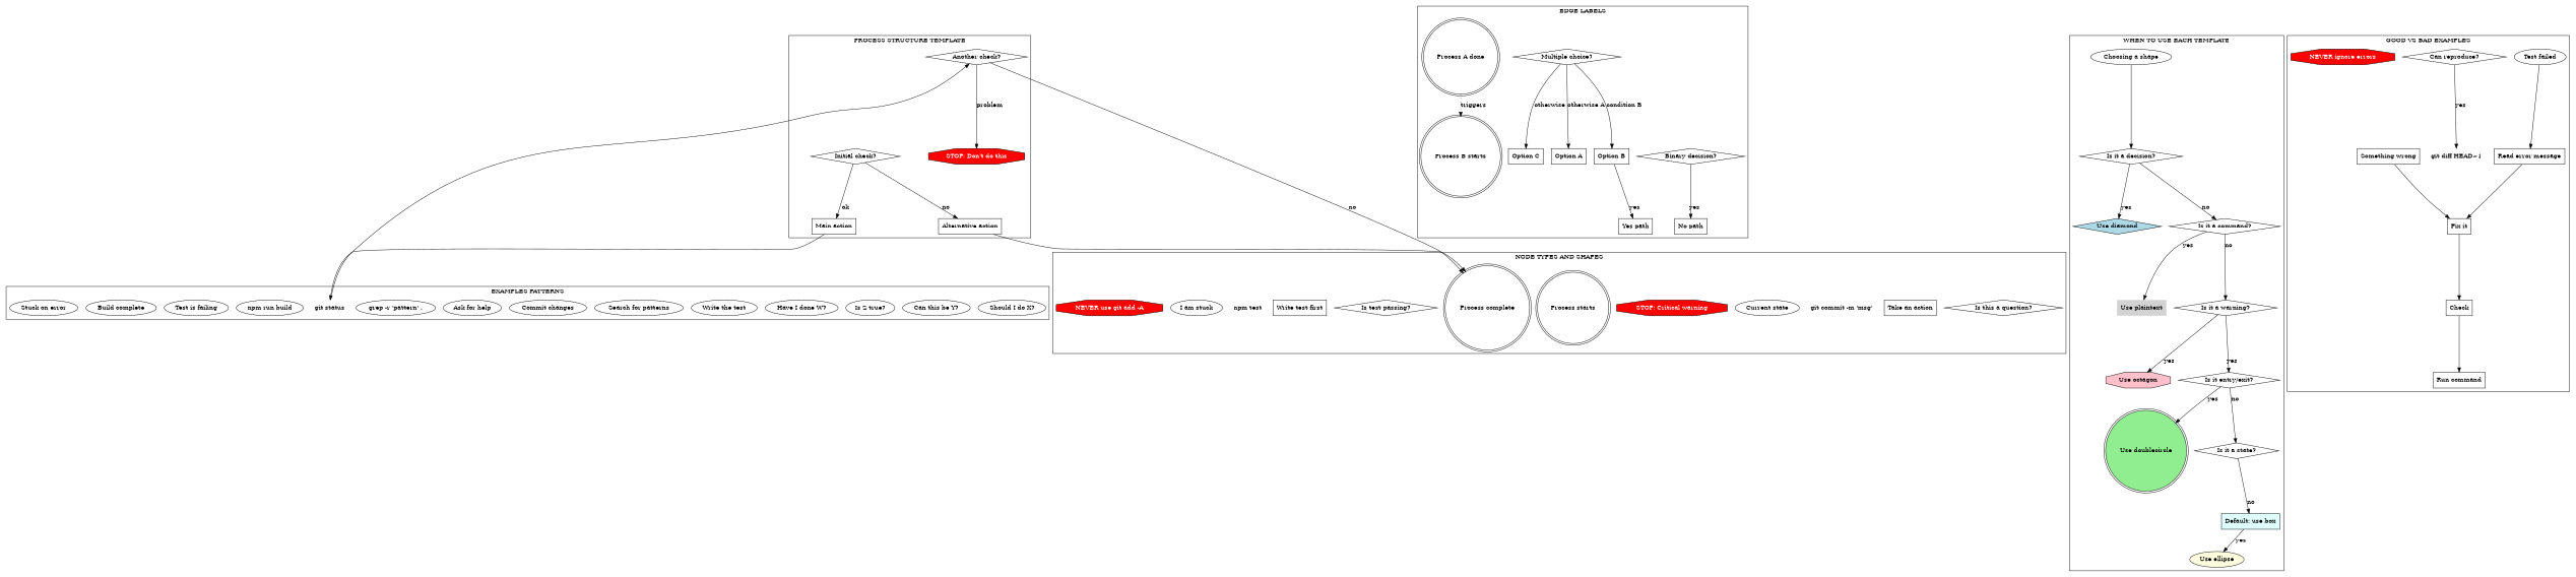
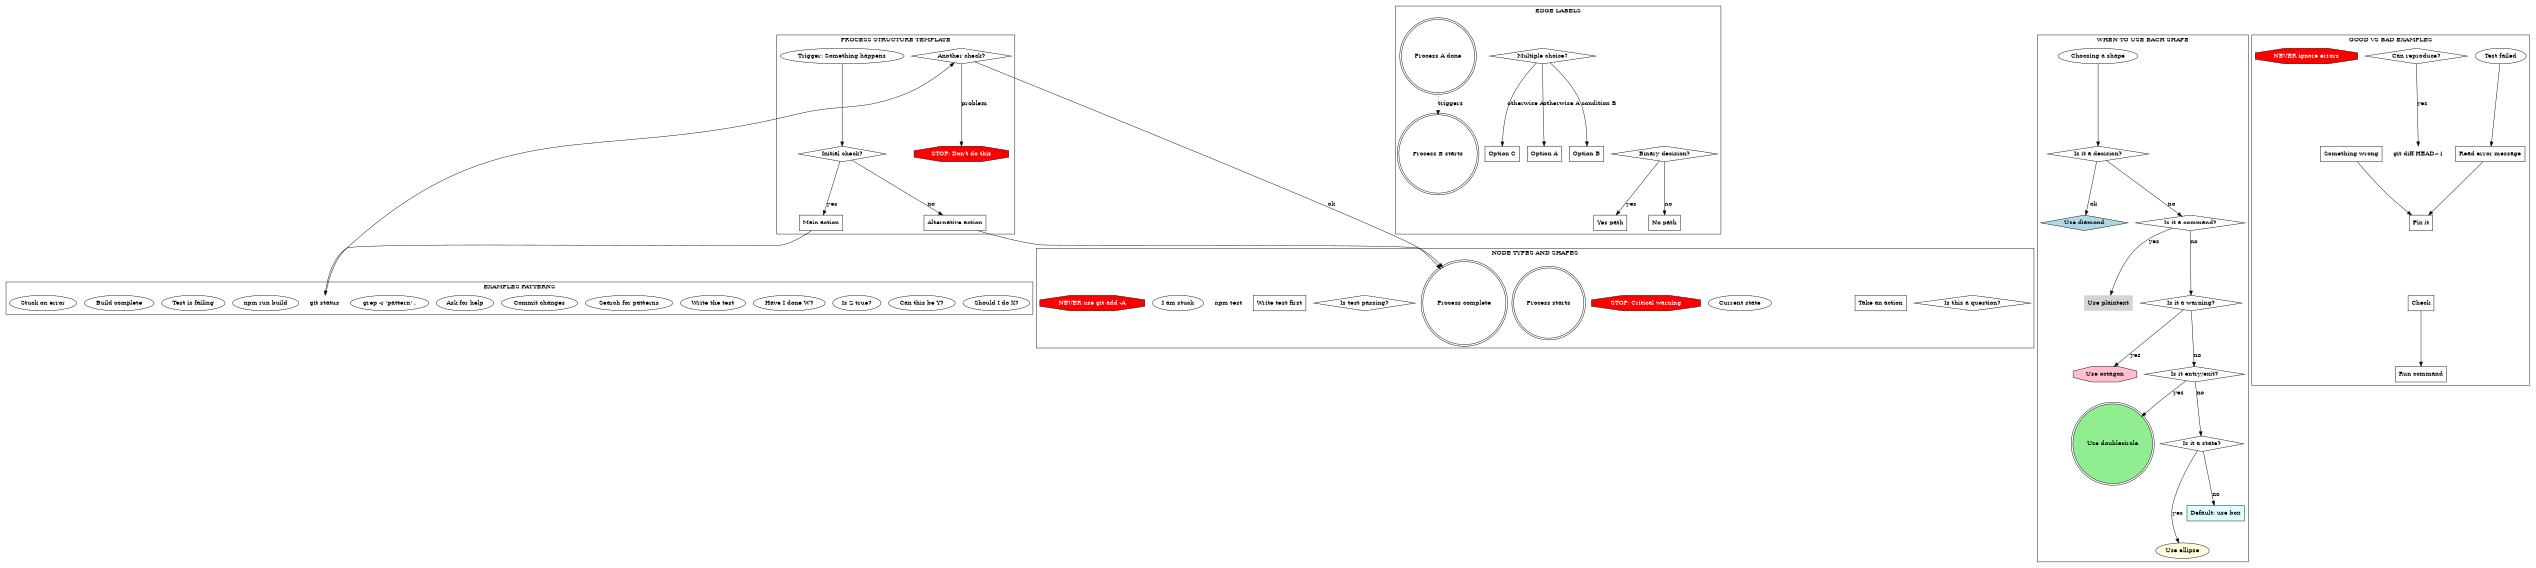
  digraph {
    node [shape=box]
    "Is this a question?" [shape=diamond]
    "Take an action"
-   "git commit -m 'msg'" [shape=plaintext]
    "Current state" [shape=ellipse]
    "STOP: Critical warning" [fillcolor=red fontcolor=white shape=octagon style=filled]
    "Process starts" [shape=doublecircle]
    "Process complete" [shape=doublecircle]
    "Is test passing?" [shape=diamond]
    "Write test first"
    "npm test" [shape=plaintext]
    "I am stuck" [shape=ellipse]
    "NEVER use git add -A" [fillcolor=red fontcolor=white shape=octagon style=filled]
    "Binary decision?" [shape=diamond]
    "Yes path"
    "No path"
    "Multiple choice?" [shape=diamond]
    "Option A"
    "Option B"
    "Option C"
    "Process A done" [shape=doublecircle]
    "Process B starts" [shape=doublecircle]
    "Should I do X?" [shape=""]
    "Can this be Y?" [shape=""]
    "Is Z true?" [shape=""]
    "Have I done W?" [shape=""]
    "Write the test" [shape=""]
    "Search for patterns" [shape=""]
    "Commit changes" [shape=""]
    "Ask for help" [shape=""]
    "grep -r 'pattern' ." [shape=""]
    "git status" [shape=plaintext]
    "npm run build" [shape=""]
    "Test is failing" [shape=""]
    "Build complete" [shape=""]
    "Stuck on error" [shape=""]
    "Another check?" [shape=diamond]
+   "Trigger: Something happens" [shape=ellipse]
    "Initial check?" [shape=diamond]
    "Main action"
    "Alternative action"
    "STOP: Don't do this" [fillcolor=red fontcolor=white shape=octagon style=filled]
    "Choosing a shape" [shape=ellipse]
    "Is it a decision?" [shape=diamond]
    "Use diamond" [fillcolor=lightblue shape=diamond style=filled]
    "Is it a command?" [shape=diamond]
    "Use plaintext" [fillcolor=lightgray shape=plaintext style=filled]
    "Is it a warning?" [shape=diamond]
    "Use octagon" [fillcolor=pink shape=octagon style=filled]
    "Is it entry/exit?" [shape=diamond]
    "Use doublecircle" [fillcolor=lightgreen shape=doublecircle style=filled]
    "Is it a state?" [shape=diamond]
    "Use ellipse" [fillcolor=lightyellow shape=ellipse style=filled]
    "Default: use box" [fillcolor=lightcyan style=filled]
    "Test failed" [shape=ellipse]
    "Read error message"
    "Can reproduce?" [shape=diamond]
    "git diff HEAD~1" [shape=plaintext]
    "NEVER ignore errors" [fillcolor=red fontcolor=white shape=octagon style=filled]
    n59 [label="Something wrong"]
    n60 [label="Fix it"]
    n61 [label=Check]
    n62 [label="Run command"]
    subgraph cluster_1 {
      label="NODE TYPES AND SHAPES"
      "Is this a question?"
      "Take an action"
-     "git commit -m 'msg'"
      "Current state"
      "STOP: Critical warning"
      "Process starts"
      "Process complete"
      "Is test passing?"
      "Write test first"
      "npm test"
      "I am stuck"
      "NEVER use git add -A"
    }
    subgraph cluster_2 {
      label="EDGE LABELS"
      "Binary decision?"
      "Yes path"
      "No path"
      "Multiple choice?"
      "Option A"
      "Option B"
      "Option C"
      "Process A done"
      "Process B starts"
    }
    subgraph cluster_3 {
      label="EXAMPLES PATTERNS"
      "Should I do X?"
      "Can this be Y?"
      "Is Z true?"
      "Have I done W?"
      "Write the test"
      "Search for patterns"
      "Commit changes"
      "Ask for help"
      "grep -r 'pattern' ."
      "git status"
      "npm run build"
      "Test is failing"
      "Build complete"
      "Stuck on error"
    }
    subgraph cluster_4 {
      label="PROCESS STRUCTURE TEMPLATE"
      "Another check?"
+     "Trigger: Something happens"
      "Initial check?"
      "Main action"
      "Alternative action"
      "STOP: Don't do this"
    }
    subgraph cluster_5 {
-     label="WHEN TO USE EACH TEMPLATE"
+     label="WHEN TO USE EACH SHAPE"
      "Choosing a shape"
      "Is it a decision?"
      "Use diamond"
      "Is it a command?"
      "Use plaintext"
      "Is it a warning?"
      "Use octagon"
      "Is it entry/exit?"
      "Use doublecircle"
      "Is it a state?"
      "Use ellipse"
      "Default: use box"
    }
    subgraph cluster_6 {
      label="GOOD VS BAD EXAMPLES"
      "Test failed"
      "Read error message"
      "Can reproduce?"
      "git diff HEAD~1"
      "NEVER ignore errors"
      n59
      n60
      n61
      n62
    }
-   "Option B" -> "Yes path" [label=yes]
-   "Binary decision?" -> "No path" [label=yes]
+   "Binary decision?" -> "Yes path" [label=yes]
+   "Binary decision?" -> "No path" [label=no]
    "Multiple choice?" -> "Option A" [label="otherwise A"]
    "Multiple choice?" -> "Option B" [label="condition B"]
-   "Multiple choice?" -> "Option C" [label=otherwise]
+   "Multiple choice?" -> "Option C" [label="otherwise A"]
    "Process A done" -> "Process B starts" [label=triggers style=dotted]
    "git status" -> "Another check?"
-   "Another check?" -> "Process complete" [label=no]
+   "Another check?" -> "Process complete" [label=ok]
    "Another check?" -> "STOP: Don't do this" [label=problem]
-   "Initial check?" -> "Main action" [label=ok]
+   "Trigger: Something happens" -> "Initial check?"
+   "Initial check?" -> "Main action" [label=yes]
    "Initial check?" -> "Alternative action" [label=no]
    "Main action" -> "git status"
    "Alternative action" -> "Process complete"
    "Choosing a shape" -> "Is it a decision?"
-   "Is it a decision?" -> "Use diamond" [label=yes]
+   "Is it a decision?" -> "Use diamond" [label=ok]
    "Is it a decision?" -> "Is it a command?" [label=no]
    "Is it a command?" -> "Use plaintext" [label=yes]
    "Is it a command?" -> "Is it a warning?" [label=no]
    "Is it a warning?" -> "Use octagon" [label=yes]
-   "Is it a warning?" -> "Is it entry/exit?" [label=yes]
+   "Is it a warning?" -> "Is it entry/exit?" [label=no]
    "Is it entry/exit?" -> "Use doublecircle" [label=yes]
    "Is it entry/exit?" -> "Is it a state?" [label=no]
-   "Default: use box" -> "Use ellipse" [label=yes]
+   "Is it a state?" -> "Use ellipse" [label=yes]
    "Is it a state?" -> "Default: use box" [label=no]
    "Test failed" -> "Read error message"
    "Read error message" -> n60
    "Can reproduce?" -> "git diff HEAD~1" [label=yes]
    n59 -> n60
-   n60 -> n61
    n61 -> n62
  }
